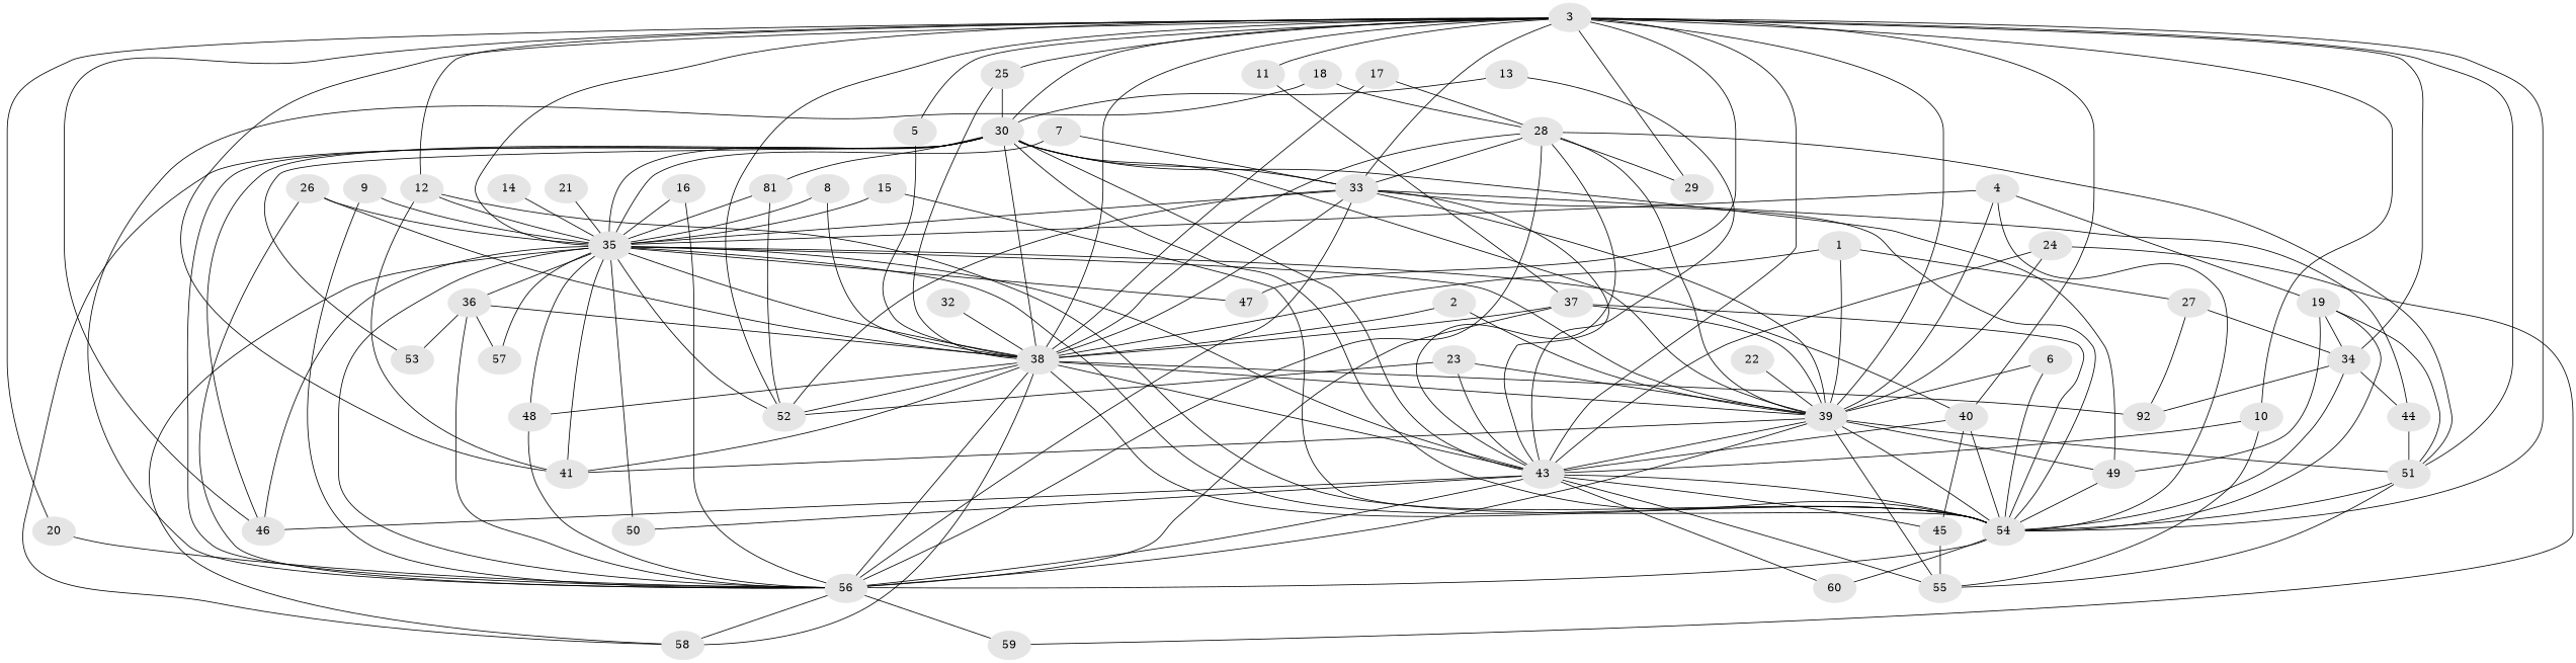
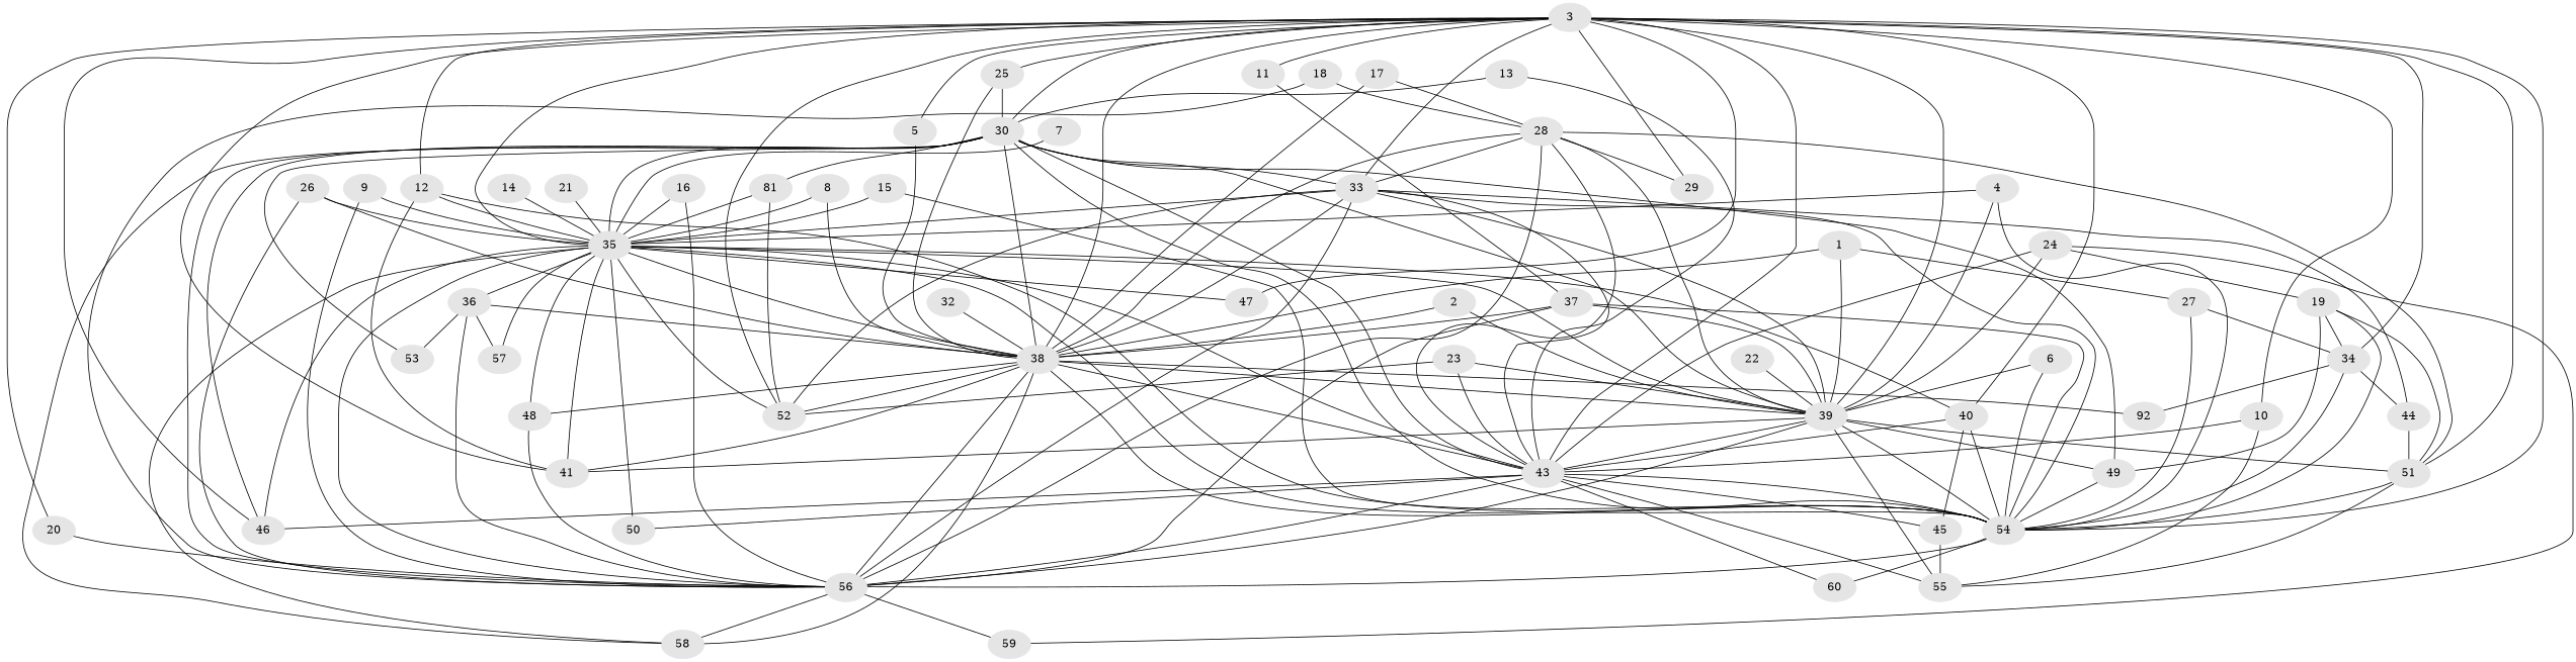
  graph {
    node [color=gray90 style=filled]
    edge [weight=1.0]
    1
    27
    38
    39
    34
    54
    41
    43
    52
    56
    58
    n12 [label=92]
    48
    51
    55
    49
    2
    3
    5
    10
    11
    12
    20
    25
    29
    30
    33
    35
    40
    46
    47
    37
    n33 [label=81]
    53
    44
    36
    50
    57
    45
    60
    59
    4
    19
    6
    7
    8
    9
    13
    14
    15
    16
    17
    28
    18
    21
    22
    23
    24
    26
    32
    1 -- 27
    1 -- 38
    1 -- 39
    27 -- 34
-   27 -- n12
+   27 -- 54
    38 -- 39
    38 -- 54
    38 -- 41
    38 -- 43 [weight=2.0]
    38 -- 52 [weight=2.0]
    38 -- 56
    38 -- 58
    38 -- n12
    38 -- 48
    39 -- 54 [weight=3.0]
    39 -- 41
    39 -- 43
    39 -- 56
    39 -- 51
    39 -- 55
    39 -- 49
    34 -- 54
    34 -- n12
    34 -- 44
    54 -- 56
    54 -- 60
    43 -- 54
    43 -- 56 [weight=2.0]
    43 -- 55
    43 -- 46
    43 -- 50
    43 -- 45
    43 -- 60
    56 -- 58
    56 -- 59
    48 -- 56
    51 -- 54
    51 -- 55
    49 -- 54
    2 -- 38
    2 -- 39
    3 -- 38 [weight=2.0]
    3 -- 39 [weight=2.0]
    3 -- 34 [weight=3.0]
    3 -- 54 [weight=3.0]
    3 -- 41
    3 -- 43 [weight=4.0]
    3 -- 52
    3 -- 51
    3 -- 5
    3 -- 10
    3 -- 11
    3 -- 12
    3 -- 20
    3 -- 25
    3 -- 29
    3 -- 30 [weight=2.0]
    3 -- 33 [weight=2.0]
    3 -- 35 [weight=3.0]
    3 -- 40
    3 -- 46
    3 -- 47
    5 -- 38
    10 -- 43
    10 -- 55
    11 -- 37
    12 -- 54
    12 -- 41
    12 -- 35
    20 -- 56 [weight=2.0]
    25 -- 38
    25 -- 30
    30 -- 38
    30 -- 39
    30 -- 54
    30 -- 43
    30 -- 56
    30 -- 58
    30 -- 49
    30 -- 33
    30 -- 35
    30 -- 46
    30 -- n33 [weight=2.0]
    30 -- 53
    33 -- 38 [weight=2.0]
    33 -- 39 [weight=3.0]
    33 -- 54
    33 -- 43
    33 -- 52
    33 -- 56 [weight=2.0]
    33 -- 35 [weight=2.0]
    33 -- 44
    35 -- 38 [weight=2.0]
    35 -- 39
    35 -- 54
    35 -- 41
    35 -- 43
    35 -- 52
    35 -- 56
    35 -- 58
    35 -- 48
    35 -- 40
    35 -- 46
    35 -- 47
    35 -- 36
    35 -- 50
    35 -- 57
    40 -- 54
    40 -- 43
    40 -- 45
    37 -- 38
    37 -- 39
    37 -- 54
    37 -- 56
    n33 -- 52
    n33 -- 35
    44 -- 51
    36 -- 38 [weight=2.0]
    36 -- 56
    36 -- 53
    36 -- 57
    45 -- 55
    4 -- 39
    4 -- 54
    4 -- 35
-   4 -- 19
+   24 -- 19
    19 -- 34
    19 -- 54
    19 -- 51
    19 -- 49
    6 -- 39
    6 -- 54
-   7 -- 33
    7 -- 35
    8 -- 38
    8 -- 35
    9 -- 56
    9 -- 35
    13 -- 43
    13 -- 30
    14 -- 35
    15 -- 54
    15 -- 35
    16 -- 56
    16 -- 35
    17 -- 38
    17 -- 28
    28 -- 38
    28 -- 39
    28 -- 43
    28 -- 56 [weight=2.0]
    28 -- 51
    28 -- 29
    28 -- 33
    18 -- 56
    18 -- 28
    21 -- 35
    22 -- 39
    23 -- 39
    23 -- 43
    23 -- 52
    24 -- 39 [weight=2.0]
    24 -- 43
    24 -- 59
    26 -- 38
    26 -- 56
    26 -- 35
    32 -- 38
  }
